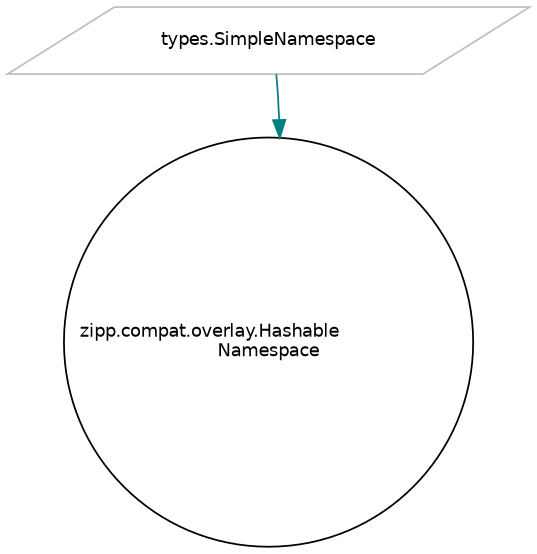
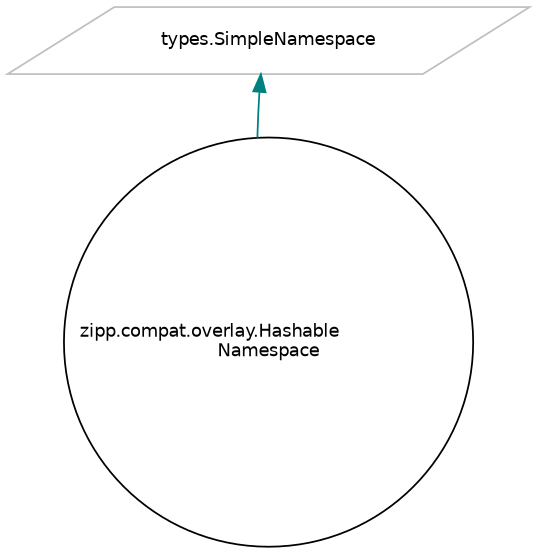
  digraph {
    rankdir=TB
    node [fillcolor=white fontname=Helvetica fontsize=10 style=filled]
    n1 [color=grey75 height=0.2 label="types.SimpleNamespace" shape=parallelogram width=0.4]
    n2 [color=black height=0.2 label="zipp.compat.overlay.Hashable\lNamespace" shape=circle width=0.4]
-   n2 -> n1 [color=teal dir=back fontname=Helvetica fontsize=10 labelfontname=Helvetica labelfontsize=10 style=solid]
+   n1 -> n2 [color=teal dir=back fontname=Helvetica fontsize=10 labelfontname=Helvetica labelfontsize=10 style=solid]
  }
